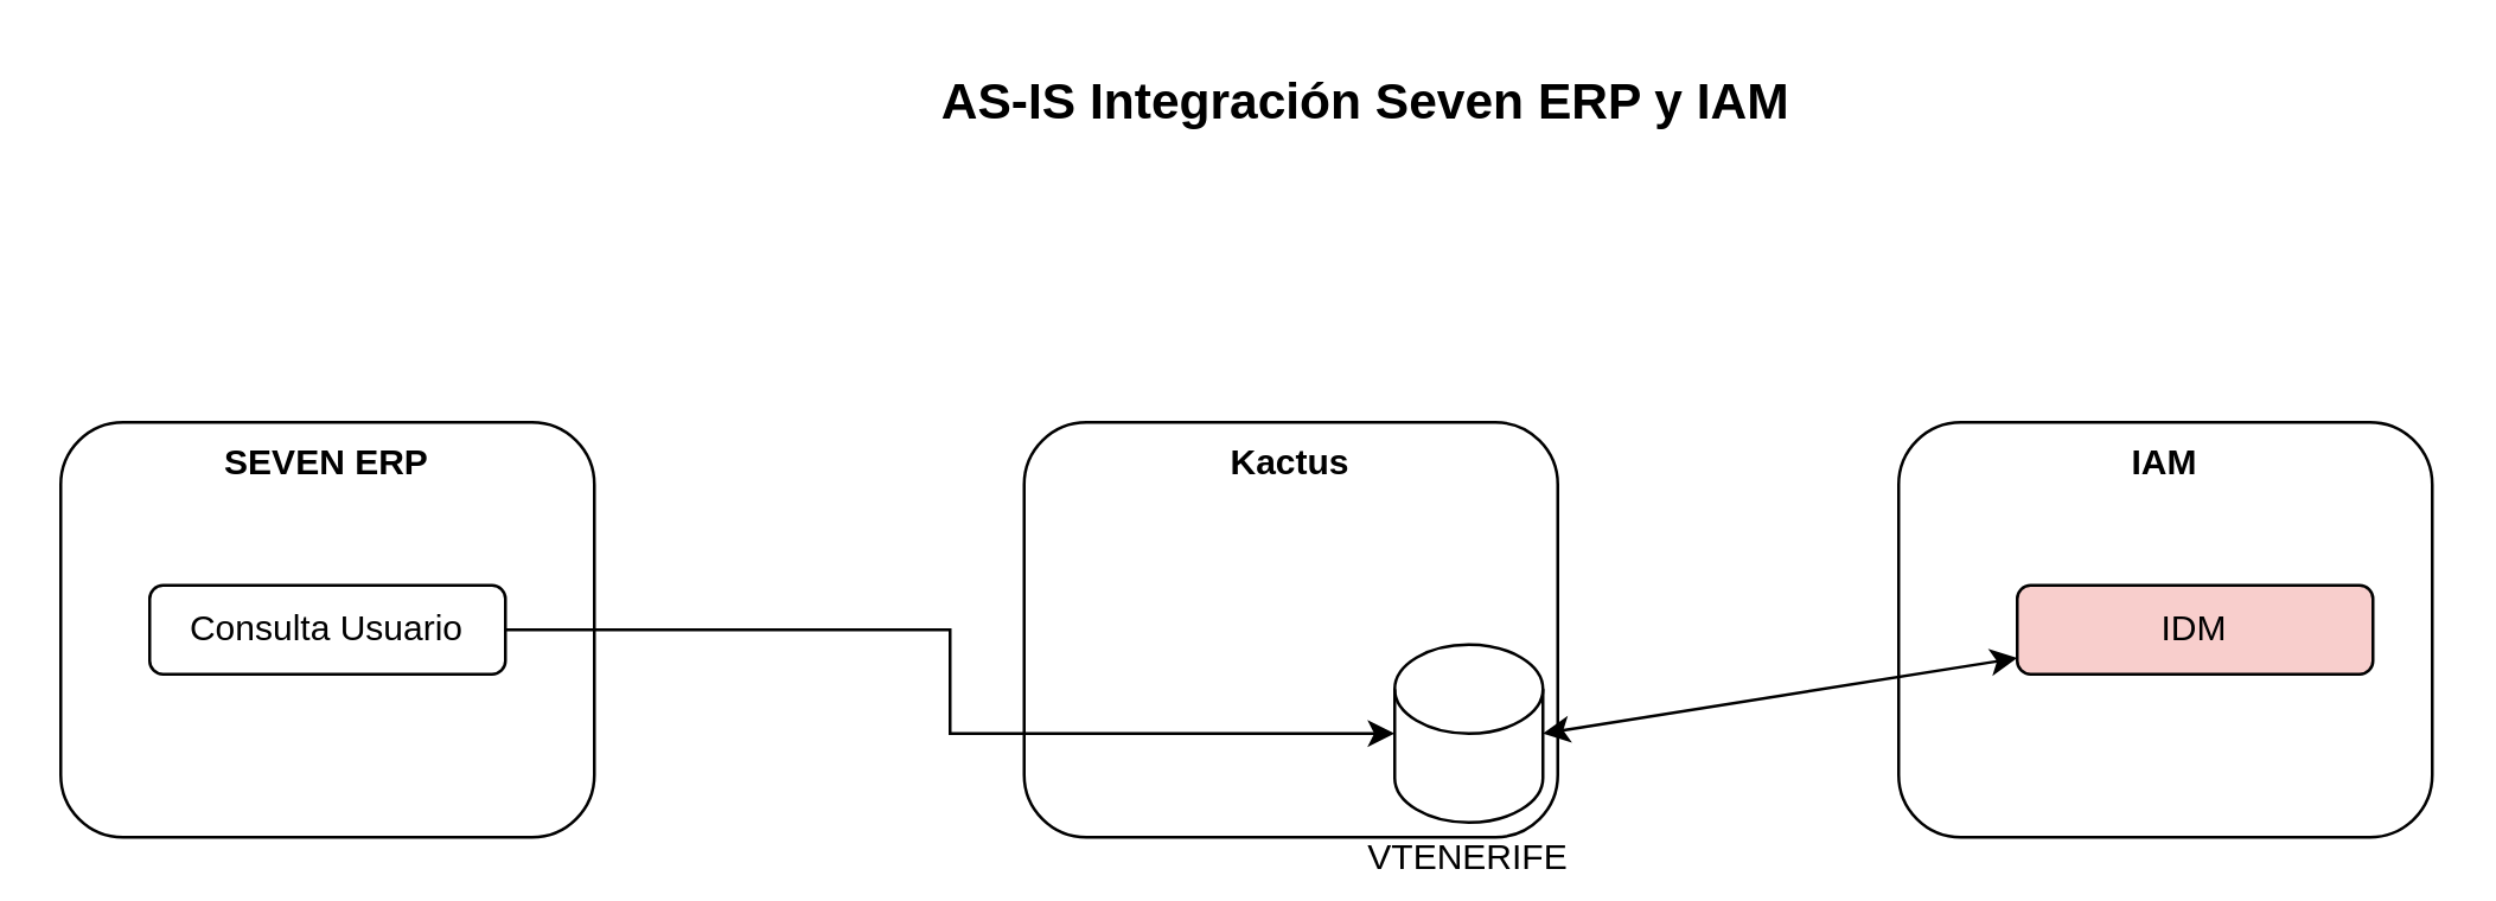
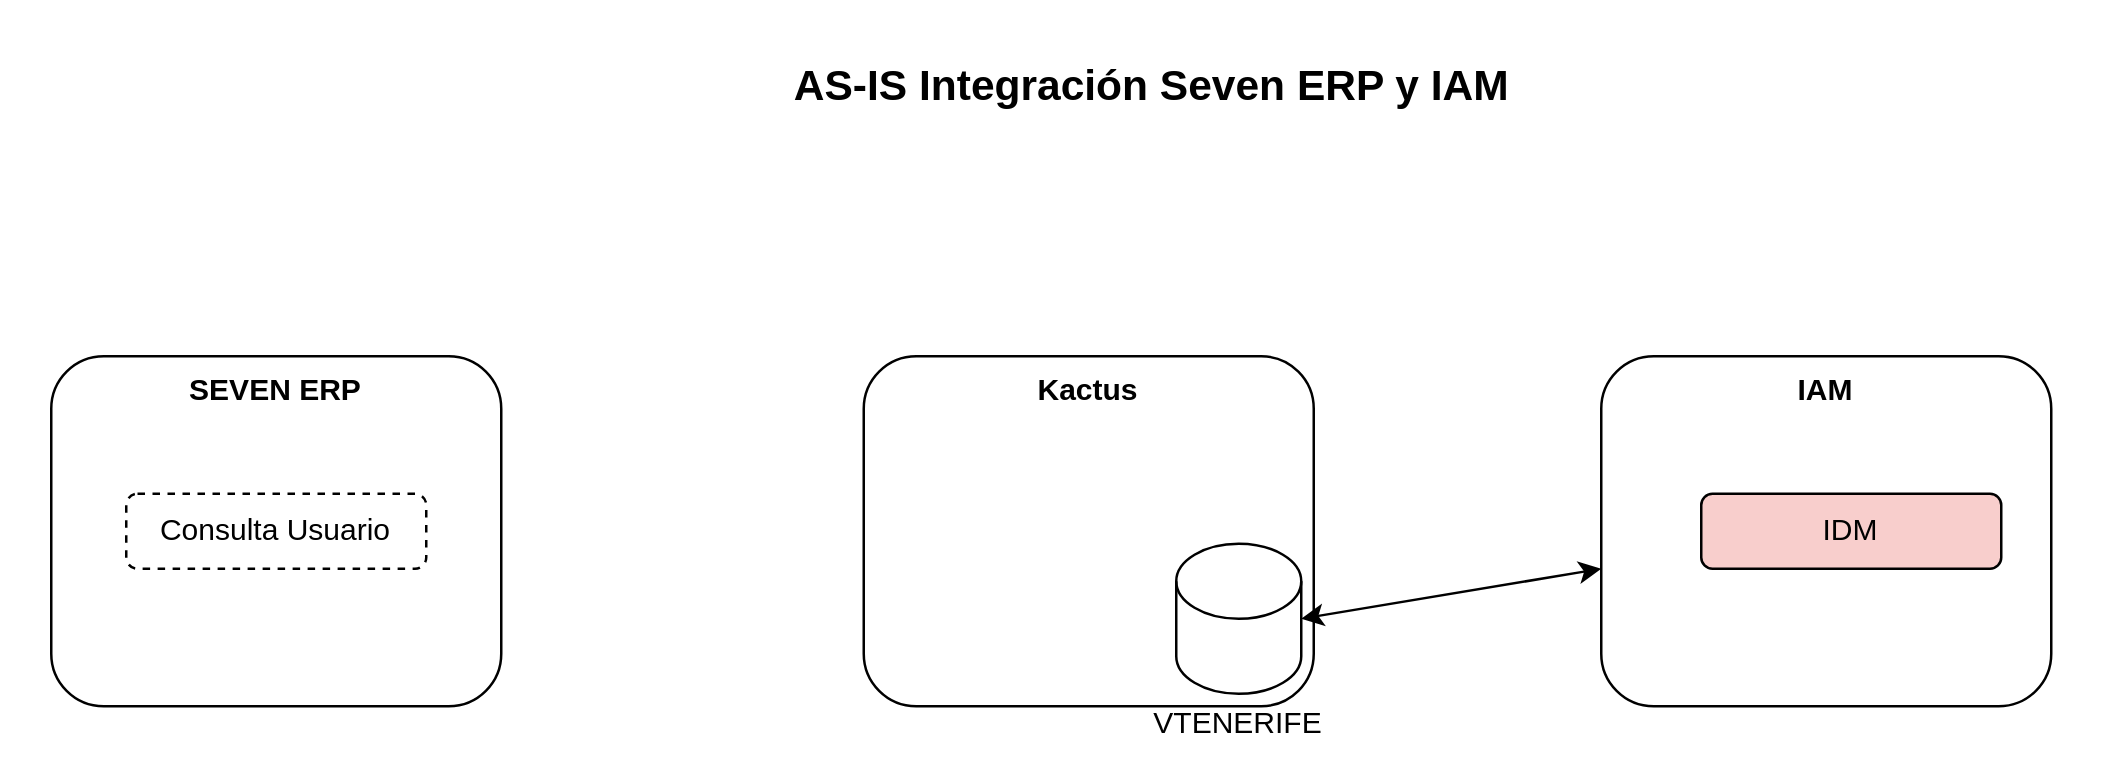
  <mxCell id="0" />
  <mxCell id="1" parent="0" />
  <mxCell id="2" value="&lt;span&gt;SEVEN ERP&lt;/span&gt;" style="rounded=1;whiteSpace=wrap;html=1;verticalAlign=top;fontStyle=1" vertex="1" parent="1"><mxGeometry x="20" y="142" width="180" height="140" as="geometry" /></mxCell>
  <mxCell id="3" value="&lt;span&gt;Kactus&lt;/span&gt;" style="rounded=1;whiteSpace=wrap;html=1;verticalAlign=top;fontStyle=1" vertex="1" parent="1"><mxGeometry x="345" y="142" width="180" height="140" as="geometry" /></mxCell>
  <mxCell id="4" value="&lt;div&gt;&lt;br&gt;&lt;/div&gt;&lt;div&gt;&lt;br&gt;&lt;/div&gt;&lt;div&gt;&lt;br&gt;&lt;/div&gt;&lt;div&gt;&lt;br&gt;&lt;/div&gt;VTENERIFE" style="shape=cylinder3;whiteSpace=wrap;html=1;boundedLbl=1;backgroundOutline=1;size=15;" vertex="1" parent="1"><mxGeometry x="470" y="217" width="50" height="60" as="geometry" /></mxCell>
- <mxCell id="5" style="edgeStyle=orthogonalEdgeStyle;rounded=0;orthogonalLoop=1;jettySize=auto;html=1;" edge="1" parent="1" source="6" target="4"><mxGeometry relative="1" as="geometry" /></mxCell>
- <mxCell id="6" value="Consulta Usuario" style="rounded=1;whiteSpace=wrap;html=1;" vertex="1" parent="1"><mxGeometry x="50" y="197" width="120" height="30" as="geometry" /></mxCell>
+ <mxCell id="6" value="Consulta Usuario" style="rounded=1;whiteSpace=wrap;html=1;dashed=1;" vertex="1" parent="1"><mxGeometry x="50" y="197" width="120" height="30" as="geometry" /></mxCell>
  <mxCell id="7" value="AS-IS Integración Seven ERP y IAM" style="text;html=1;align=center;verticalAlign=middle;resizable=0;points=[];autosize=1;strokeColor=none;fillColor=none;fontStyle=1;fontSize=17;" vertex="1" parent="1"><mxGeometry x="310" y="20" width="300" height="30" as="geometry" /></mxCell>
  <mxCell id="8" value="&lt;span&gt;IAM&lt;/span&gt;" style="rounded=1;whiteSpace=wrap;html=1;verticalAlign=top;fontStyle=1" vertex="1" parent="1"><mxGeometry x="640" y="142" width="180" height="140" as="geometry" /></mxCell>
  <mxCell id="9" value="IDM" style="rounded=1;whiteSpace=wrap;html=1;fillColor=#f8cecc;" vertex="1" parent="1"><mxGeometry x="680" y="197" width="120" height="30" as="geometry" /></mxCell>
- <mxCell id="10" value="" style="endArrow=classic;startArrow=classic;html=1;rounded=0;exitX=1;exitY=0.5;exitDx=0;exitDy=0;exitPerimeter=0;" edge="1" parent="1" source="4" target="9"><mxGeometry width="50" height="50" relative="1" as="geometry"><mxPoint x="560" y="252" as="sourcePoint" /><mxPoint x="610" y="202" as="targetPoint" /></mxGeometry></mxCell>
+ <mxCell id="10" value="" style="endArrow=classic;startArrow=classic;html=1;rounded=0;exitX=1;exitY=0.5;exitDx=0;exitDy=0;exitPerimeter=0;" edge="1" parent="1" source="4" target="8"><mxGeometry width="50" height="50" relative="1" as="geometry"><mxPoint x="560" y="252" as="sourcePoint" /><mxPoint x="610" y="202" as="targetPoint" /></mxGeometry></mxCell>
